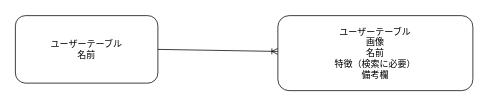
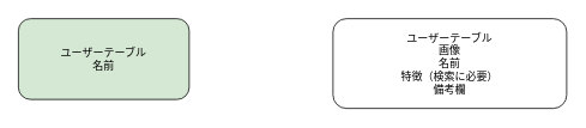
  <mxCell id="0" />
  <mxCell id="1" parent="0" />
- <mxCell id="2" value="ユーザーテーブル&lt;br&gt;名前" style="rounded=1;whiteSpace=wrap;html=1;" vertex="1" parent="1"><mxGeometry x="20" y="20" width="190" height="90" as="geometry" /></mxCell>
- <mxCell id="3" style="edgeStyle=none;rounded=1;orthogonalLoop=1;jettySize=auto;html=1;entryX=1;entryY=0.5;entryDx=0;entryDy=0;startArrow=ERoneToMany;startFill=0;endArrow=none;endFill=0;" edge="1" parent="1" source="4" target="2"><mxGeometry relative="1" as="geometry" /></mxCell>
+ <mxCell id="2" value="ユーザーテーブル&lt;br&gt;名前" style="rounded=1;whiteSpace=wrap;html=1;fillColor=#d5e8d4;" vertex="1" parent="1"><mxGeometry x="20" y="20" width="190" height="90" as="geometry" /></mxCell>
  <mxCell id="4" value="ユーザーテーブル&lt;br&gt;画像&lt;br&gt;名前&lt;br&gt;特徴（検索に必要）&lt;br&gt;備考欄" style="rounded=1;whiteSpace=wrap;html=1;" vertex="1" parent="1"><mxGeometry x="370" y="20" width="260" height="100" as="geometry" /></mxCell>
  <mxCell id="5" style="edgeStyle=none;rounded=1;orthogonalLoop=1;jettySize=auto;html=1;exitX=0.5;exitY=1;exitDx=0;exitDy=0;startArrow=ERoneToMany;startFill=0;endArrow=none;endFill=0;" edge="1" parent="1" source="2" target="2"><mxGeometry relative="1" as="geometry" /></mxCell>
